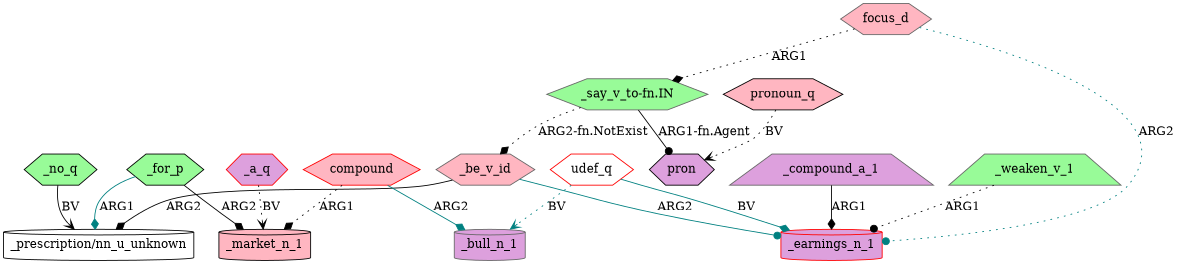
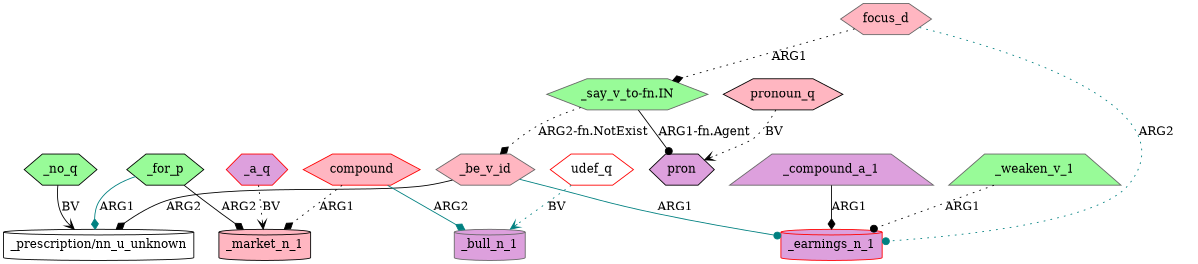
  digraph {
    node [color=gray40 fillcolor=plum shape=hexagon style=filled]
    edge [arrowhead=diamond color=black style=solid]
    _weaken_v_1 [fillcolor=palegreen shape=trapezium]
    _earnings_n_1 [color=red shape=cylinder]
    _be_v_id [fillcolor=lightpink]
    "_prescription/nn_u_unknown" [color=black fillcolor=white shape=cylinder]
    compound [color=red fillcolor=lightpink]
    _bull_n_1 [shape=cylinder]
    _market_n_1 [color=black fillcolor=lightpink shape=cylinder]
    "_say_v_to-fn.IN" [fillcolor=palegreen]
    pron [color=black]
    _no_q [color=black fillcolor=palegreen]
    pronoun_q [color=black fillcolor=lightpink]
    n12 [label=_compound_a_1 shape=trapezium]
    udef_q [color=red fillcolor=white]
    focus_d [fillcolor=lightpink]
    _a_q [color=red]
    _for_p [color=black fillcolor=palegreen]
    _weaken_v_1 -> _earnings_n_1 [arrowhead=dot label=ARG1 style=dotted]
-   _be_v_id -> _earnings_n_1 [arrowhead=dot color=teal label=ARG2]
+   _be_v_id -> _earnings_n_1 [arrowhead=dot color=teal label=ARG1]
    _be_v_id -> "_prescription/nn_u_unknown" [label=ARG2]
    compound -> _bull_n_1 [color=teal label=ARG2]
    compound -> _market_n_1 [label=ARG1 style=dotted]
    "_say_v_to-fn.IN" -> _be_v_id [label="ARG2-fn.NotExist" style=dotted]
    "_say_v_to-fn.IN" -> pron [arrowhead=dot label="ARG1-fn.Agent"]
    _no_q -> "_prescription/nn_u_unknown" [arrowhead=vee label=BV]
    pronoun_q -> pron [arrowhead=vee label=BV style=dotted]
    n12 -> _earnings_n_1 [label=ARG1]
-   udef_q -> _earnings_n_1 [color=teal label=BV]
    udef_q -> _bull_n_1 [arrowhead=vee color=teal label=BV style=dotted]
    focus_d -> _earnings_n_1 [arrowhead=dot color=teal label=ARG2 style=dotted]
    focus_d -> "_say_v_to-fn.IN" [label=ARG1 style=dotted]
    _a_q -> _market_n_1 [arrowhead=vee label=BV style=dotted]
    _for_p -> "_prescription/nn_u_unknown" [color=teal label=ARG1]
    _for_p -> _market_n_1 [label=ARG2]
  }
